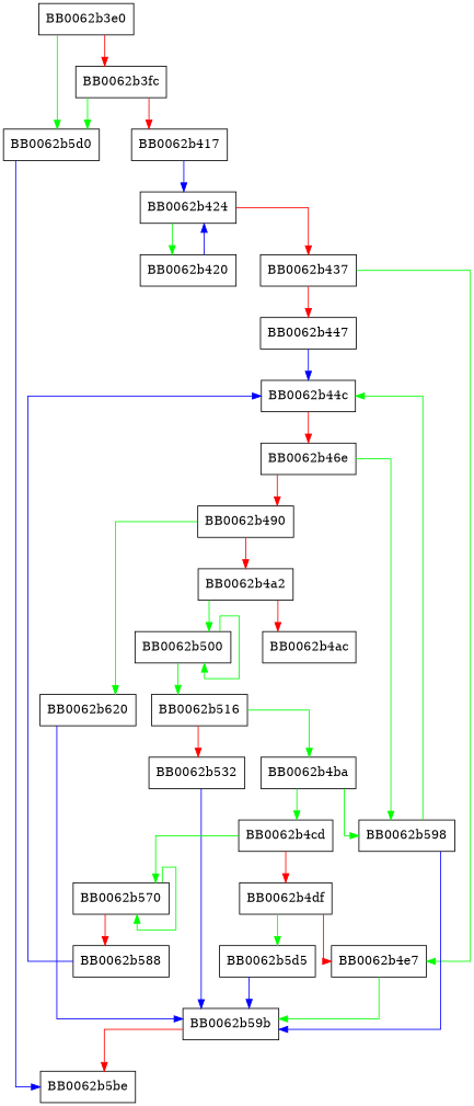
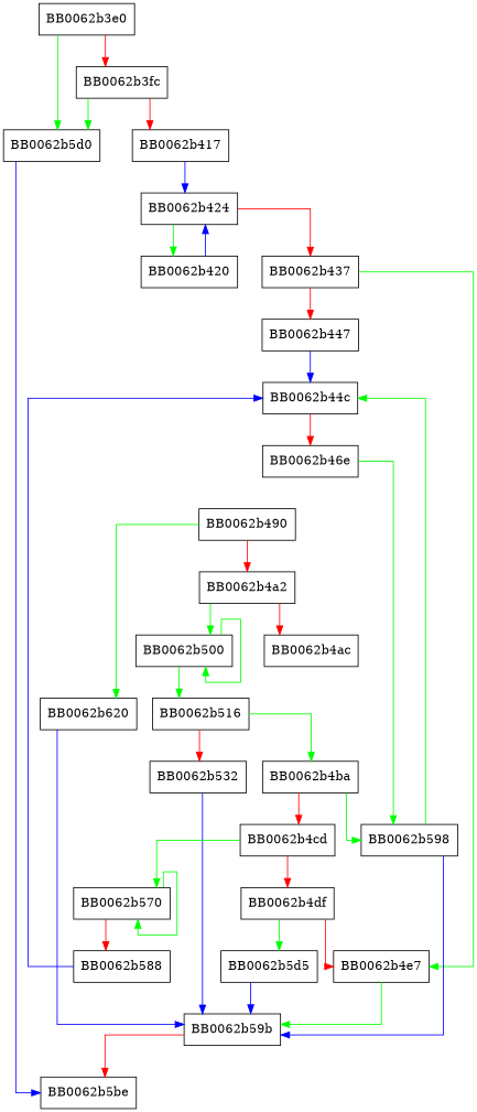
  digraph {
    splines=ortho
    node [shape=box]
    edge [color=green]
    BB0062b3e0
    BB0062b5d0
    BB0062b3fc
    BB0062b5be
    BB0062b417
    BB0062b424
    BB0062b420
    BB0062b437
    BB0062b4e7
    BB0062b447
    BB0062b59b
    BB0062b44c
    BB0062b46e
    BB0062b598
    BB0062b490
    BB0062b620
    BB0062b4a2
    BB0062b500
    BB0062b4ac
    BB0062b516
    BB0062b4ba
    BB0062b532
    BB0062b4cd
    BB0062b570
    BB0062b4df
    BB0062b588
    BB0062b5d5
    BB0062b3e0 -> BB0062b5d0
    BB0062b3e0 -> BB0062b3fc [color=red]
    BB0062b5d0 -> BB0062b5be [color=blue]
    BB0062b3fc -> BB0062b5d0
    BB0062b3fc -> BB0062b417 [color=red]
    BB0062b417 -> BB0062b424 [color=blue]
    BB0062b424 -> BB0062b420
    BB0062b424 -> BB0062b437 [color=red]
    BB0062b420 -> BB0062b424 [color=blue]
    BB0062b437 -> BB0062b4e7
    BB0062b437 -> BB0062b447 [color=red]
    BB0062b4e7 -> BB0062b59b
    BB0062b447 -> BB0062b44c [color=blue]
    BB0062b59b -> BB0062b5be [color=red]
    BB0062b44c -> BB0062b46e [color=red]
    BB0062b46e -> BB0062b598
-   BB0062b46e -> BB0062b490 [color=red]
    BB0062b598 -> BB0062b59b [color=blue]
    BB0062b598 -> BB0062b44c
    BB0062b490 -> BB0062b620
    BB0062b490 -> BB0062b4a2 [color=red]
    BB0062b620 -> BB0062b59b [color=blue]
    BB0062b4a2 -> BB0062b500
    BB0062b4a2 -> BB0062b4ac [color=red]
    BB0062b500 -> BB0062b500
    BB0062b500 -> BB0062b516
    BB0062b516 -> BB0062b4ba
    BB0062b516 -> BB0062b532 [color=red]
    BB0062b4ba -> BB0062b598
-   BB0062b4ba -> BB0062b4cd
+   BB0062b4ba -> BB0062b4cd [color=red]
    BB0062b532 -> BB0062b59b [color=blue]
    BB0062b4cd -> BB0062b570
    BB0062b4cd -> BB0062b4df [color=red]
    BB0062b570 -> BB0062b570
    BB0062b570 -> BB0062b588 [color=red]
    BB0062b4df -> BB0062b4e7 [color=red]
    BB0062b4df -> BB0062b5d5
    BB0062b588 -> BB0062b44c [color=blue]
    BB0062b5d5 -> BB0062b59b [color=blue]
  }
